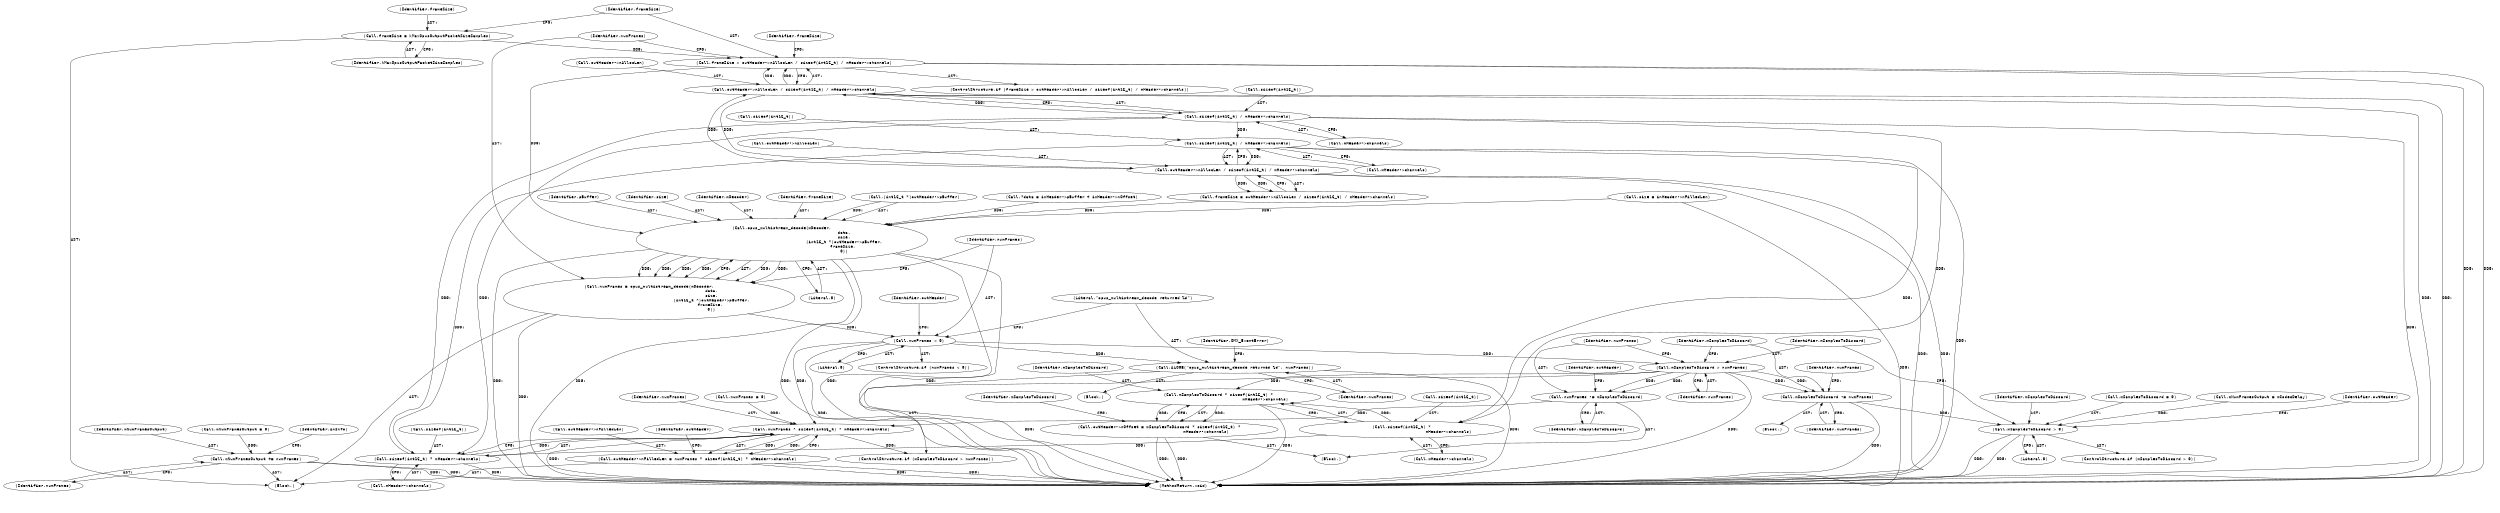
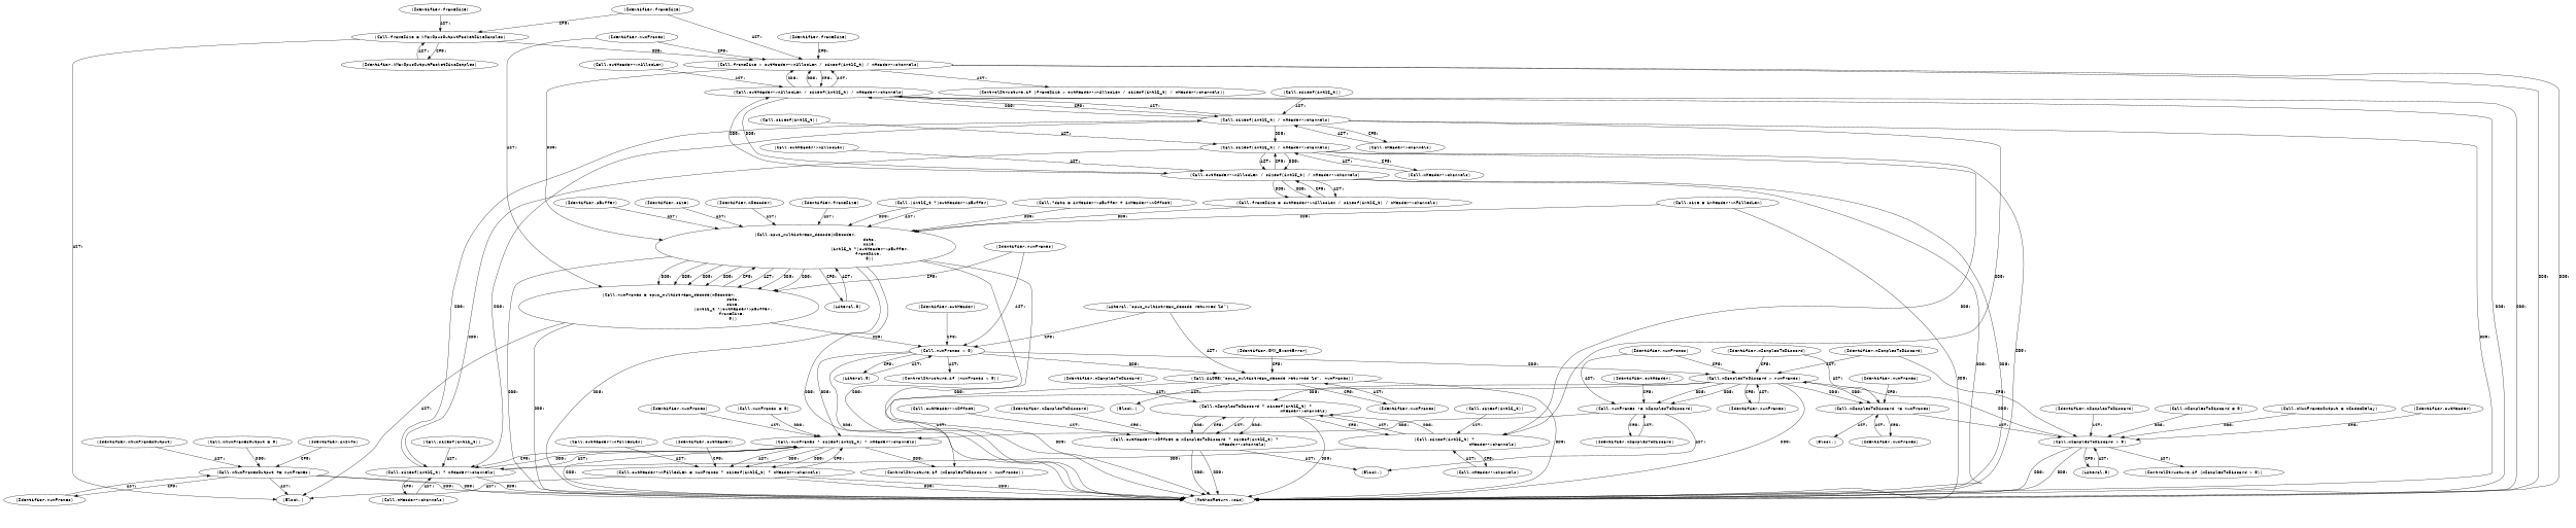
  digraph {
    fontname="DejaVu Sans Mono"
    node [fontname="DejaVu Sans Mono"]
    edge [fontname="DejaVu Sans Mono"]
    n1 [label="(Call,frameSize > outHeader->nAllocLen / sizeof(int16_t) / mHeader->channels)"]
    n2 [label="(Call,outHeader->nAllocLen / sizeof(int16_t) / mHeader->channels)"]
    n3 [label="(Call,opus_multistream_decode(mDecoder,\n                                                 data,\n                                                 size,\n                                                 (int16_t *)outHeader->pBuffer,\n                                                frameSize,\n                                                 0))"]
    n4 [label="(MethodReturn,void)"]
    n5 [label="(ControlStructure,if (frameSize > outHeader->nAllocLen / sizeof(int16_t) / mHeader->channels))"]
    n6 [label="(Call,outHeader->nAllocLen / sizeof(int16_t) / mHeader->channels)"]
    n7 [label="(Call,sizeof(int16_t) / mHeader->channels)"]
    n8 [label="(Call,numFrames = opus_multistream_decode(mDecoder,\n                                                 data,\n                                                 size,\n                                                 (int16_t *)outHeader->pBuffer,\n                                                frameSize,\n                                                 0))"]
    n9 [label="(Literal,0)"]
    n10 [label="(Call,frameSize = kMaxOpusOutputPacketSizeSamples)"]
    n11 [label="(Identifier,kMaxOpusOutputPacketSizeSamples)"]
    n12 [label="(Block,)"]
    n13 [label="(Call,sizeof(int16_t) / mHeader->channels)"]
    n14 [label="(Call,frameSize = outHeader->nAllocLen / sizeof(int16_t) / mHeader->channels)"]
    n15 [label="(Call,sizeof(int16_t) * mHeader->channels)"]
    n16 [label="(Call,sizeof(int16_t) *\n                                     mHeader->channels)"]
    n17 [label="(Call,mHeader->channels)"]
    n18 [label="(Call,mHeader->channels)"]
    n19 [label="(Call,numFrames * sizeof(int16_t) * mHeader->channels)"]
    n20 [label="(Call,mHeader->channels)"]
    n21 [label="(Call,mSamplesToDiscard * sizeof(int16_t) *\n                                     mHeader->channels)"]
    n22 [label="(Call,mHeader->channels)"]
    n23 [label="(ControlStructure,if (mSamplesToDiscard > numFrames))"]
    n24 [label="(Call,outHeader->nFilledLen = numFrames * sizeof(int16_t) * mHeader->channels)"]
    n25 [label="(Call,outHeader->nOffset = mSamplesToDiscard * sizeof(int16_t) *\n                                     mHeader->channels)"]
    n26 [label="(Call,numFrames < 0)"]
    n27 [label="(Call,ALOGE(\"opus_multistream_decode returned %d\", numFrames))"]
    n28 [label="(Call,mSamplesToDiscard > numFrames)"]
    n29 [label="(Literal,0)"]
    n30 [label="(ControlStructure,if (numFrames < 0))"]
    n31 [label="(Block,)"]
    n32 [label="(Identifier,numFrames)"]
    n33 [label="(Call,mSamplesToDiscard -= numFrames)"]
    n34 [label="(Call,numFrames -= mSamplesToDiscard)"]
    n35 [label="(Identifier,numFrames)"]
    n36 [label="(Call,mSamplesToDiscard > 0)"]
    n37 [label="(Identifier,numFrames)"]
    n38 [label="(Block,)"]
    n39 [label="(Identifier,mSamplesToDiscard)"]
    n40 [label="(Block,)"]
    n41 [label="(ControlStructure,if (mSamplesToDiscard > 0))"]
    n42 [label="(Literal,0)"]
    n43 [label="(Call,mNumFramesOutput += numFrames)"]
    n44 [label="(Identifier,numFrames)"]
    n45 [label="(Identifier,OMX_EventError)"]
    n46 [label="(Identifier,mSamplesToDiscard)"]
+   n47 [label="(Call,outHeader->nOffset)"]
    n48 [label="(Call,mNumFramesOutput = 0)"]
    n49 [label="(Call,(int16_t *)outHeader->pBuffer)"]
    n50 [label="(Call,sizeof(int16_t))"]
    n51 [label="(Identifier,outHeader)"]
    n52 [label="(Identifier,frameSize)"]
    n53 [label="(Call,*data = inHeader->pBuffer + inHeader->nOffset)"]
    n54 [label="(Call,size = inHeader->nFilledLen)"]
    n55 [label="(Identifier,mSamplesToDiscard)"]
    n56 [label="(Identifier,numFrames)"]
    n57 [label="(Identifier,outHeader)"]
    n58 [label="(Identifier,numFrames)"]
    n59 [label="(Identifier,inInfo)"]
    n60 [label="(Call,mSamplesToDiscard = 0)"]
    n61 [label="(Identifier,pBuffer)"]
    n62 [label="(Identifier,mSamplesToDiscard)"]
    n63 [label="(Identifier,numFrames)"]
    n64 [label="(Call,outHeader->nAllocLen)"]
    n65 [label="(Identifier,frameSize)"]
    n66 [label="(Identifier,mSamplesToDiscard)"]
    n67 [label="(Call,mNumFramesOutput = mCodecDelay)"]
    n68 [label="(Identifier,outHeader)"]
    n69 [label="(Identifier,size)"]
    n70 [label="(Call,outHeader->nFilledLen)"]
    n71 [label="(Identifier,numFrames)"]
    n72 [label="(Identifier,mSamplesToDiscard)"]
    n73 [label="(Identifier,mDecoder)"]
    n74 [label="(Call,sizeof(int16_t))"]
    n75 [label="(Call,outHeader->nAllocLen)"]
    n76 [label="(Identifier,outHeader)"]
    n77 [label="(Identifier,mNumFramesOutput)"]
    n78 [label="(Identifier,numFrames)"]
    n79 [label="(Identifier,frameSize)"]
    n80 [label="(Call,numFrames = 0)"]
    n81 [label="(Identifier,frameSize)"]
    n82 [label="(Literal,\"opus_multistream_decode returned %d\")"]
    n83 [label="(Call,sizeof(int16_t))"]
    n84 [label="(Call,sizeof(int16_t))"]
    n1 -> n2 [label="CFG: "]
    n1 -> n3 [label="DDG: "]
    n1 -> n4 [label="DDG: "]
    n1 -> n4 [label="DDG: "]
    n1 -> n5 [label="AST: "]
    n2 -> n1 [label="AST: "]
    n2 -> n1 [label="DDG: "]
    n2 -> n1 [label="DDG: "]
    n2 -> n4 [label="DDG: "]
    n2 -> n4 [label="DDG: "]
    n2 -> n6 [label="DDG: "]
    n2 -> n7 [label="CFG: "]
    n3 -> n4 [label="DDG: "]
    n3 -> n4 [label="DDG: "]
    n3 -> n4 [label="DDG: "]
    n3 -> n4 [label="DDG: "]
    n3 -> n4 [label="DDG: "]
    n3 -> n8 [label="AST: "]
    n3 -> n8 [label="DDG: "]
    n3 -> n8 [label="DDG: "]
    n3 -> n8 [label="DDG: "]
    n3 -> n8 [label="DDG: "]
    n3 -> n8 [label="DDG: "]
    n3 -> n8 [label="DDG: "]
    n3 -> n9 [label="CFG: "]
    n6 -> n2 [label="DDG: "]
    n6 -> n4 [label="DDG: "]
    n6 -> n4 [label="DDG: "]
    n6 -> n13 [label="CFG: "]
    n6 -> n14 [label="AST: "]
    n6 -> n14 [label="DDG: "]
    n6 -> n14 [label="DDG: "]
    n7 -> n2 [label="AST: "]
    n7 -> n2 [label="DDG: "]
    n7 -> n4 [label="DDG: "]
    n7 -> n13 [label="DDG: "]
    n7 -> n15 [label="DDG: "]
    n7 -> n16 [label="DDG: "]
    n7 -> n17 [label="CFG: "]
    n8 -> n3 [label="CFG: "]
    n8 -> n4 [label="DDG: "]
    n8 -> n12 [label="AST: "]
    n8 -> n26 [label="DDG: "]
    n9 -> n3 [label="AST: "]
    n10 -> n1 [label="DDG: "]
    n10 -> n11 [label="CFG: "]
    n10 -> n12 [label="AST: "]
    n11 -> n10 [label="AST: "]
    n13 -> n4 [label="DDG: "]
    n13 -> n6 [label="AST: "]
    n13 -> n6 [label="DDG: "]
    n13 -> n15 [label="DDG: "]
    n13 -> n16 [label="DDG: "]
    n13 -> n18 [label="CFG: "]
    n14 -> n3 [label="DDG: "]
    n14 -> n6 [label="CFG: "]
    n15 -> n4 [label="DDG: "]
    n15 -> n7 [label="DDG: "]
    n15 -> n19 [label="AST: "]
    n15 -> n19 [label="DDG: "]
    n15 -> n20 [label="CFG: "]
    n16 -> n15 [label="DDG: "]
    n16 -> n21 [label="AST: "]
    n16 -> n21 [label="DDG: "]
    n16 -> n22 [label="CFG: "]
    n17 -> n7 [label="AST: "]
    n18 -> n13 [label="AST: "]
    n19 -> n4 [label="DDG: "]
    n19 -> n15 [label="CFG: "]
    n19 -> n23 [label="DDG: "]
    n19 -> n24 [label="AST: "]
    n19 -> n24 [label="DDG: "]
    n19 -> n24 [label="DDG: "]
    n20 -> n15 [label="AST: "]
    n21 -> n4 [label="DDG: "]
    n21 -> n16 [label="CFG: "]
    n21 -> n25 [label="AST: "]
    n21 -> n25 [label="DDG: "]
    n21 -> n25 [label="DDG: "]
    n22 -> n16 [label="AST: "]
    n24 -> n4 [label="DDG: "]
    n24 -> n4 [label="DDG: "]
    n24 -> n12 [label="AST: "]
    n24 -> n19 [label="CFG: "]
    n25 -> n4 [label="DDG: "]
    n25 -> n4 [label="DDG: "]
    n25 -> n21 [label="CFG: "]
    n25 -> n40 [label="AST: "]
    n26 -> n4 [label="DDG: "]
    n26 -> n19 [label="DDG: "]
    n26 -> n27 [label="DDG: "]
    n26 -> n28 [label="DDG: "]
    n26 -> n29 [label="CFG: "]
    n26 -> n30 [label="AST: "]
    n27 -> n4 [label="DDG: "]
    n27 -> n4 [label="DDG: "]
    n27 -> n31 [label="AST: "]
    n27 -> n32 [label="CFG: "]
    n28 -> n4 [label="DDG: "]
    n28 -> n21 [label="DDG: "]
    n28 -> n23 [label="AST: "]
    n28 -> n33 [label="DDG: "]
    n28 -> n33 [label="DDG: "]
    n28 -> n34 [label="DDG: "]
    n28 -> n34 [label="DDG: "]
    n28 -> n35 [label="CFG: "]
    n29 -> n26 [label="AST: "]
    n32 -> n27 [label="AST: "]
-   n33 -> n4 [label="DDG: "]
-   n33 -> n36 [label="DDG: "]
+   n33 -> n36 [label="AST: "]
    n33 -> n37 [label="CFG: "]
    n33 -> n38 [label="AST: "]
    n34 -> n19 [label="DDG: "]
    n34 -> n39 [label="CFG: "]
    n34 -> n40 [label="AST: "]
    n35 -> n28 [label="AST: "]
    n36 -> n4 [label="DDG: "]
    n36 -> n4 [label="DDG: "]
+   n36 -> n28 [label="DDG: "]
    n36 -> n41 [label="AST: "]
    n36 -> n42 [label="CFG: "]
    n37 -> n33 [label="AST: "]
    n39 -> n34 [label="AST: "]
    n42 -> n36 [label="AST: "]
    n43 -> n4 [label="DDG: "]
    n43 -> n4 [label="DDG: "]
    n43 -> n12 [label="AST: "]
    n43 -> n44 [label="CFG: "]
    n44 -> n43 [label="AST: "]
    n45 -> n27 [label="CFG: "]
    n46 -> n28 [label="CFG: "]
    n46 -> n33 [label="AST: "]
+   n47 -> n25 [label="AST: "]
    n48 -> n43 [label="DDG: "]
    n49 -> n3 [label="AST: "]
    n49 -> n3 [label="DDG: "]
    n50 -> n15 [label="AST: "]
    n51 -> n24 [label="CFG: "]
    n52 -> n3 [label="AST: "]
    n53 -> n3 [label="DDG: "]
    n54 -> n3 [label="DDG: "]
    n54 -> n4 [label="DDG: "]
    n55 -> n36 [label="AST: "]
    n56 -> n1 [label="CFG: "]
    n56 -> n8 [label="AST: "]
    n57 -> n26 [label="CFG: "]
    n58 -> n28 [label="CFG: "]
    n58 -> n34 [label="AST: "]
    n59 -> n43 [label="CFG: "]
-   n60 -> n36 [label="AST: "]
+   n60 -> n36 [label="DDG: "]
    n61 -> n3 [label="AST: "]
    n62 -> n25 [label="CFG: "]
    n63 -> n33 [label="CFG: "]
    n64 -> n6 [label="AST: "]
    n65 -> n10 [label="AST: "]
    n66 -> n28 [label="AST: "]
    n66 -> n36 [label="CFG: "]
    n67 -> n36 [label="DDG: "]
    n68 -> n34 [label="CFG: "]
    n69 -> n3 [label="AST: "]
    n70 -> n24 [label="AST: "]
    n71 -> n19 [label="AST: "]
    n72 -> n21 [label="AST: "]
    n73 -> n3 [label="AST: "]
    n74 -> n7 [label="AST: "]
    n75 -> n2 [label="AST: "]
    n76 -> n36 [label="CFG: "]
    n77 -> n43 [label="AST: "]
    n78 -> n8 [label="CFG: "]
    n78 -> n26 [label="AST: "]
    n79 -> n1 [label="AST: "]
    n79 -> n10 [label="CFG: "]
    n80 -> n19 [label="DDG: "]
    n81 -> n1 [label="CFG: "]
    n82 -> n26 [label="CFG: "]
    n82 -> n27 [label="AST: "]
    n83 -> n16 [label="AST: "]
    n84 -> n13 [label="AST: "]
  }
